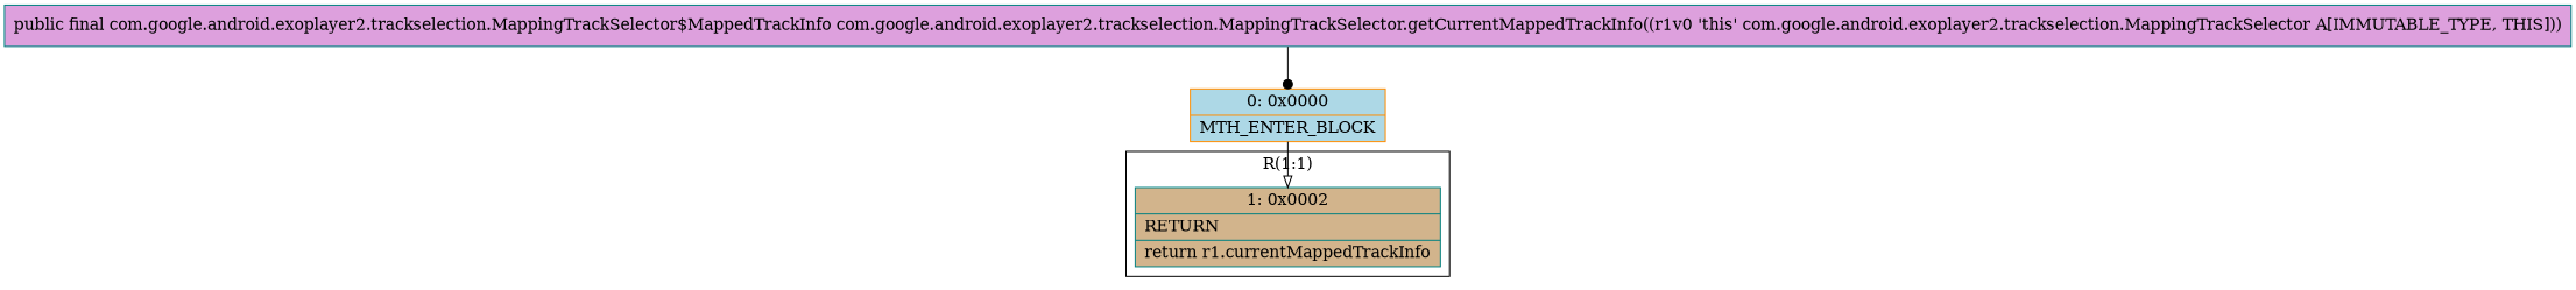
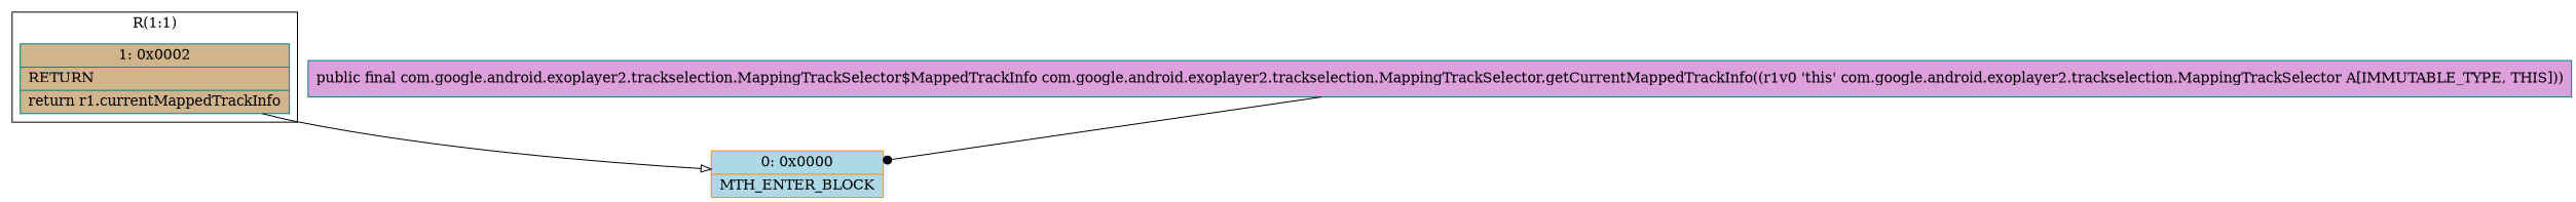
  digraph {
    node [color=teal shape=record style=filled]
    edge [color=black]
    n1 [label="{1\:\ 0x0002|RETURN\l|return r1.currentMappedTrackInfo\l}" fillcolor=tan]
    n2 [color=darkorange label="{0\:\ 0x0000|MTH_ENTER_BLOCK\l}" fillcolor=lightblue]
    n3 [label="{public final com.google.android.exoplayer2.trackselection.MappingTrackSelector$MappedTrackInfo com.google.android.exoplayer2.trackselection.MappingTrackSelector.getCurrentMappedTrackInfo((r1v0 'this' com.google.android.exoplayer2.trackselection.MappingTrackSelector A[IMMUTABLE_TYPE, THIS])) }" fillcolor=plum]
    subgraph cluster_1 {
      label="R(1:1)"
      n1
    }
-   n2 -> n1 [arrowhead=onormal]
+   n1 -> n2 [arrowhead=onormal]
    n3 -> n2 [arrowhead=dot]
  }
